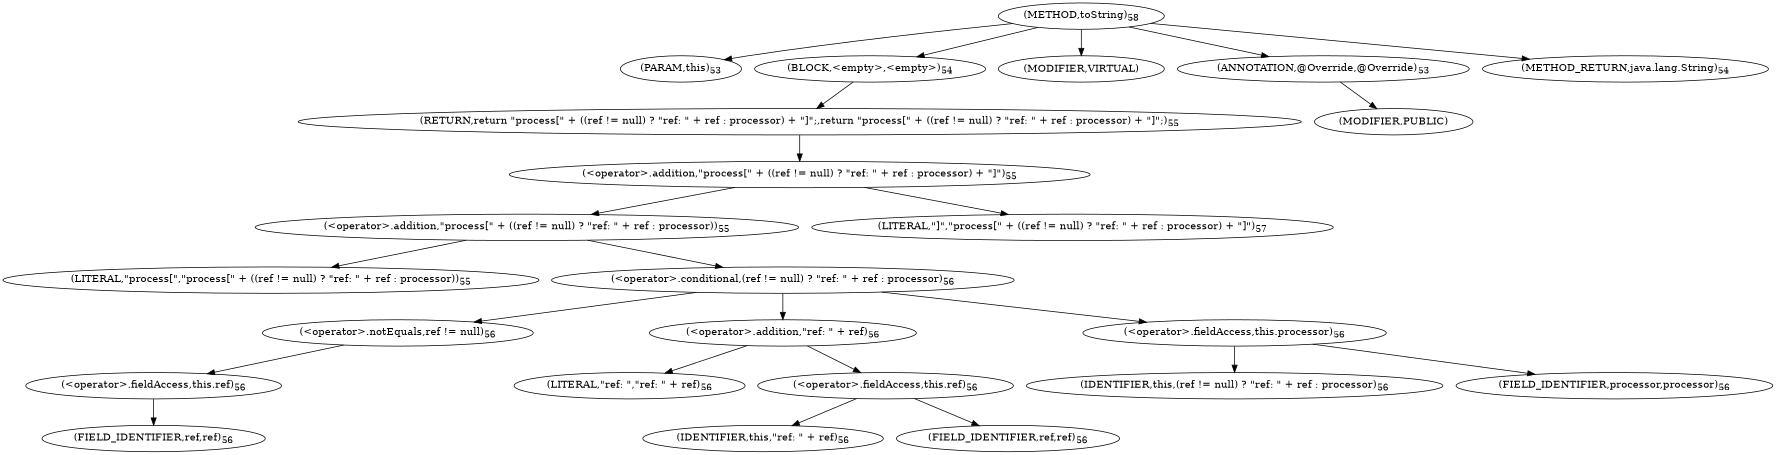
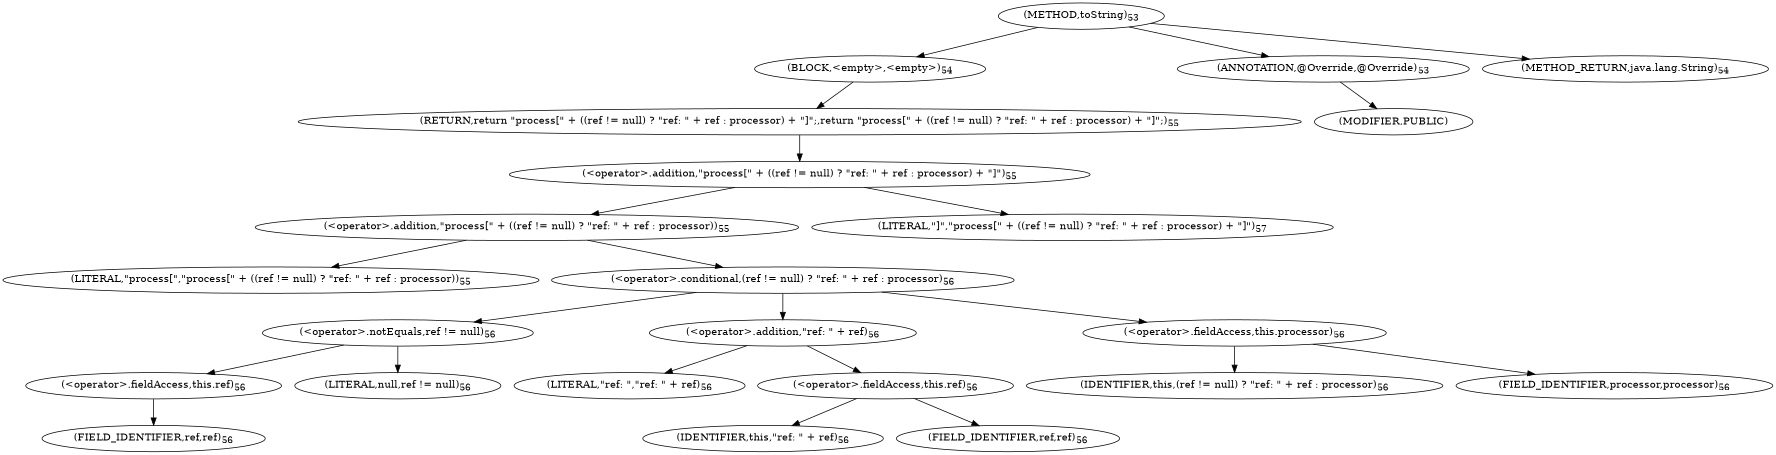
  digraph {
-   n1 [label=<(METHOD,toString)<SUB>58</SUB>>]
-   n2 [label=<(PARAM,this)<SUB>53</SUB>>]
+   n1 [label=<(METHOD,toString)<SUB>53</SUB>>]
    n3 [label=<(BLOCK,&lt;empty&gt;,&lt;empty&gt;)<SUB>54</SUB>>]
-   n4 [label=<(MODIFIER,VIRTUAL)>]
    n5 [label=<(ANNOTATION,@Override,@Override)<SUB>53</SUB>>]
    n6 [label=<(METHOD_RETURN,java.lang.String)<SUB>54</SUB>>]
    n7 [label=<(RETURN,return &quot;process[&quot; + ((ref != null) ? &quot;ref: &quot; + ref : processor) + &quot;]&quot;;,return &quot;process[&quot; + ((ref != null) ? &quot;ref: &quot; + ref : processor) + &quot;]&quot;;)<SUB>55</SUB>>]
    n8 [label=<(MODIFIER,PUBLIC)>]
    n9 [label=<(&lt;operator&gt;.addition,&quot;process[&quot; + ((ref != null) ? &quot;ref: &quot; + ref : processor) + &quot;]&quot;)<SUB>55</SUB>>]
    n10 [label=<(&lt;operator&gt;.addition,&quot;process[&quot; + ((ref != null) ? &quot;ref: &quot; + ref : processor))<SUB>55</SUB>>]
    n11 [label=<(LITERAL,&quot;]&quot;,&quot;process[&quot; + ((ref != null) ? &quot;ref: &quot; + ref : processor) + &quot;]&quot;)<SUB>57</SUB>>]
    n12 [label=<(LITERAL,&quot;process[&quot;,&quot;process[&quot; + ((ref != null) ? &quot;ref: &quot; + ref : processor))<SUB>55</SUB>>]
    n13 [label=<(&lt;operator&gt;.conditional,(ref != null) ? &quot;ref: &quot; + ref : processor)<SUB>56</SUB>>]
    n14 [label=<(&lt;operator&gt;.notEquals,ref != null)<SUB>56</SUB>>]
    n15 [label=<(&lt;operator&gt;.addition,&quot;ref: &quot; + ref)<SUB>56</SUB>>]
    n16 [label=<(&lt;operator&gt;.fieldAccess,this.processor)<SUB>56</SUB>>]
    n17 [label=<(&lt;operator&gt;.fieldAccess,this.ref)<SUB>56</SUB>>]
+   n18 [label=<(LITERAL,null,ref != null)<SUB>56</SUB>>]
    n19 [label=<(LITERAL,&quot;ref: &quot;,&quot;ref: &quot; + ref)<SUB>56</SUB>>]
    n20 [label=<(&lt;operator&gt;.fieldAccess,this.ref)<SUB>56</SUB>>]
    n21 [label=<(IDENTIFIER,this,(ref != null) ? &quot;ref: &quot; + ref : processor)<SUB>56</SUB>>]
    n22 [label=<(FIELD_IDENTIFIER,processor,processor)<SUB>56</SUB>>]
    n23 [label=<(FIELD_IDENTIFIER,ref,ref)<SUB>56</SUB>>]
    n24 [label=<(IDENTIFIER,this,&quot;ref: &quot; + ref)<SUB>56</SUB>>]
    n25 [label=<(FIELD_IDENTIFIER,ref,ref)<SUB>56</SUB>>]
-   n1 -> n2
    n1 -> n3
-   n1 -> n4
    n1 -> n5
    n1 -> n6
    n3 -> n7
    n5 -> n8
    n7 -> n9
    n9 -> n10
    n9 -> n11
    n10 -> n12
    n10 -> n13
    n13 -> n14
    n13 -> n15
    n13 -> n16
    n14 -> n17
+   n14 -> n18
    n15 -> n19
    n15 -> n20
    n16 -> n21
    n16 -> n22
    n17 -> n23
    n20 -> n24
    n20 -> n25
  }
